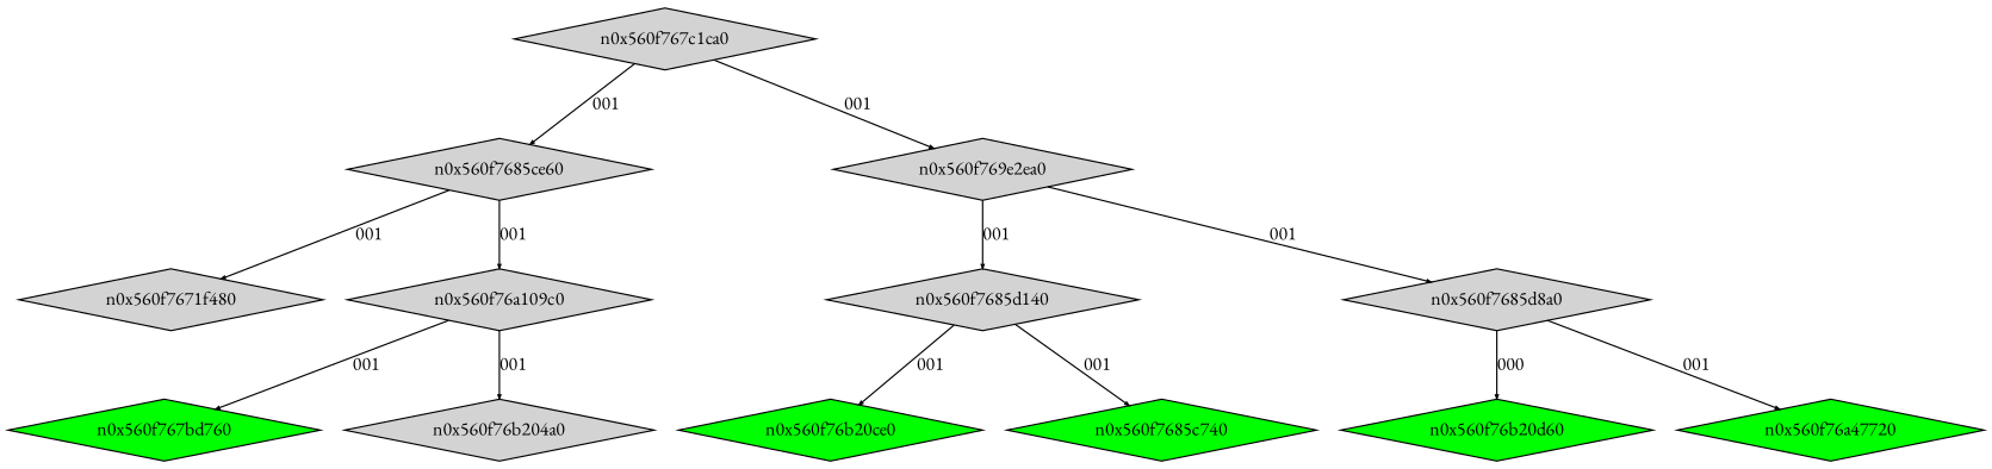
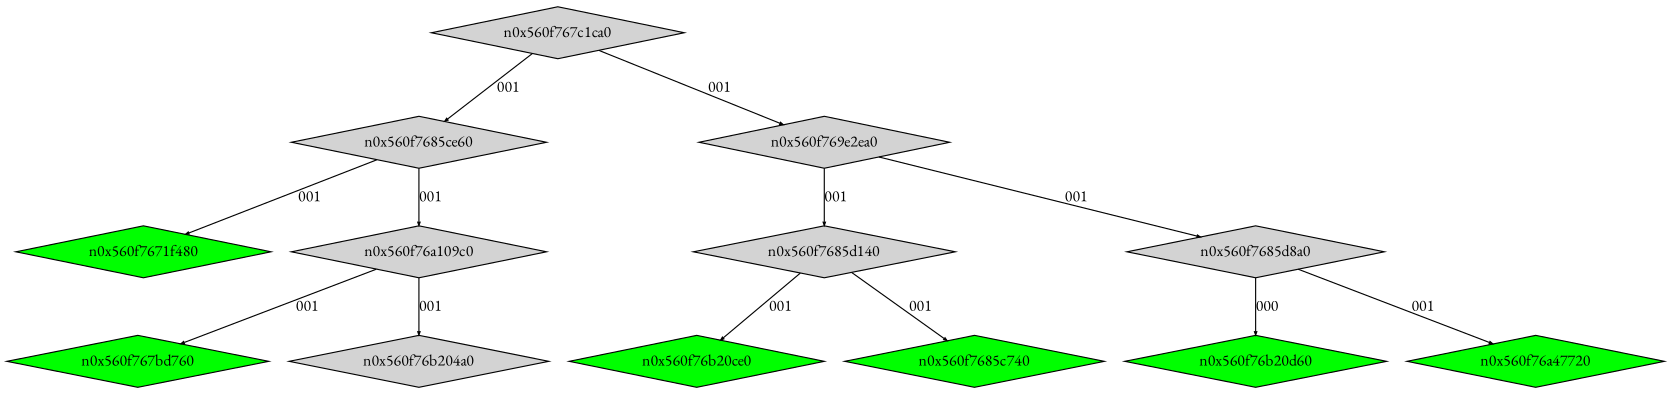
  digraph {
    fontname="EB Garamond"
    node [fontname="EB Garamond" shape=diamond style=filled]
    edge [arrowsize=.3 fontname="EB Garamond"]
    n0x560f767c1ca0 [height=.1 width=.1]
    n0x560f7685ce60 [height=.1 width=.1]
    n0x560f769e2ea0 [height=.1 width=.1]
-   n0x560f7671f480 [fillcolor=lightgrey height=.1 width=.1]
+   n0x560f7671f480 [fillcolor=green height=.1 width=.1]
    n0x560f76a109c0 [height=.1 width=.1]
    n0x560f7685d140 [height=.1 width=.1]
    n0x560f7685d8a0 [height=.1 width=.1]
    n0x560f767bd760 [fillcolor=green height=.1 width=.1]
    n0x560f76b204a0 [fillcolor=lightgrey height=.1 width=.1]
    n0x560f76b20ce0 [fillcolor=green height=.1 width=.1]
    n0x560f7685c740 [fillcolor=green height=.1 width=.1]
    n0x560f76b20d60 [fillcolor=green height=.1 width=.1]
    n0x560f76a47720 [fillcolor=green height=.1 width=.1]
    n0x560f767c1ca0 -> n0x560f7685ce60 [label=001]
    n0x560f767c1ca0 -> n0x560f769e2ea0 [label=001]
    n0x560f7685ce60 -> n0x560f7671f480 [label=001]
    n0x560f7685ce60 -> n0x560f76a109c0 [label=001]
    n0x560f769e2ea0 -> n0x560f7685d140 [label=001]
    n0x560f769e2ea0 -> n0x560f7685d8a0 [label=001]
    n0x560f76a109c0 -> n0x560f767bd760 [label=001]
    n0x560f76a109c0 -> n0x560f76b204a0 [label=001]
    n0x560f7685d140 -> n0x560f76b20ce0 [label=001]
    n0x560f7685d140 -> n0x560f7685c740 [label=001]
    n0x560f7685d8a0 -> n0x560f76b20d60 [label=000]
    n0x560f7685d8a0 -> n0x560f76a47720 [label=001]
  }
